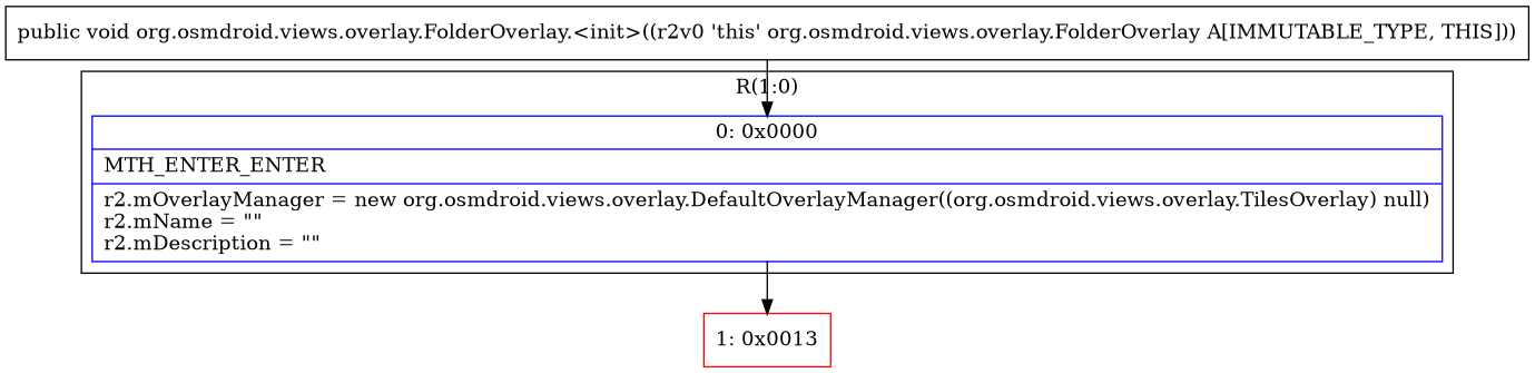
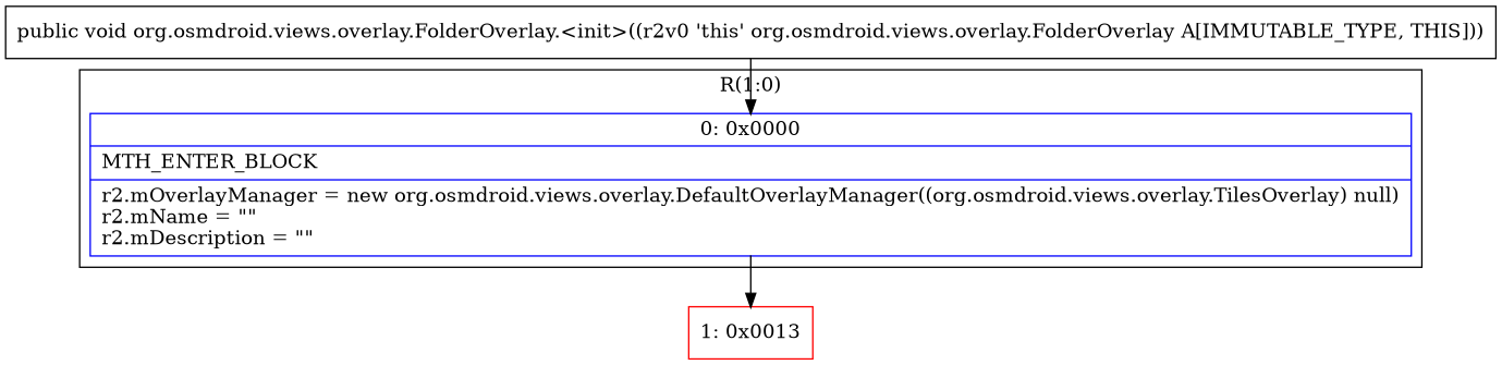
  digraph {
    node [shape=record]
-   n1 [color=blue label="{0\:\ 0x0000|MTH_ENTER_ENTER\l|r2.mOverlayManager = new org.osmdroid.views.overlay.DefaultOverlayManager((org.osmdroid.views.overlay.TilesOverlay) null)\lr2.mName = \"\"\lr2.mDescription = \"\"\l}"]
+   n1 [color=blue label="{0\:\ 0x0000|MTH_ENTER_BLOCK\l|r2.mOverlayManager = new org.osmdroid.views.overlay.DefaultOverlayManager((org.osmdroid.views.overlay.TilesOverlay) null)\lr2.mName = \"\"\lr2.mDescription = \"\"\l}"]
    n2 [color=red label="{1\:\ 0x0013}"]
    n3 [label="{public void org.osmdroid.views.overlay.FolderOverlay.\<init\>((r2v0 'this' org.osmdroid.views.overlay.FolderOverlay A[IMMUTABLE_TYPE, THIS])) }"]
    subgraph cluster_1 {
      label="R(1:0)"
      n1
    }
    n1 -> n2
    n3 -> n1
  }
